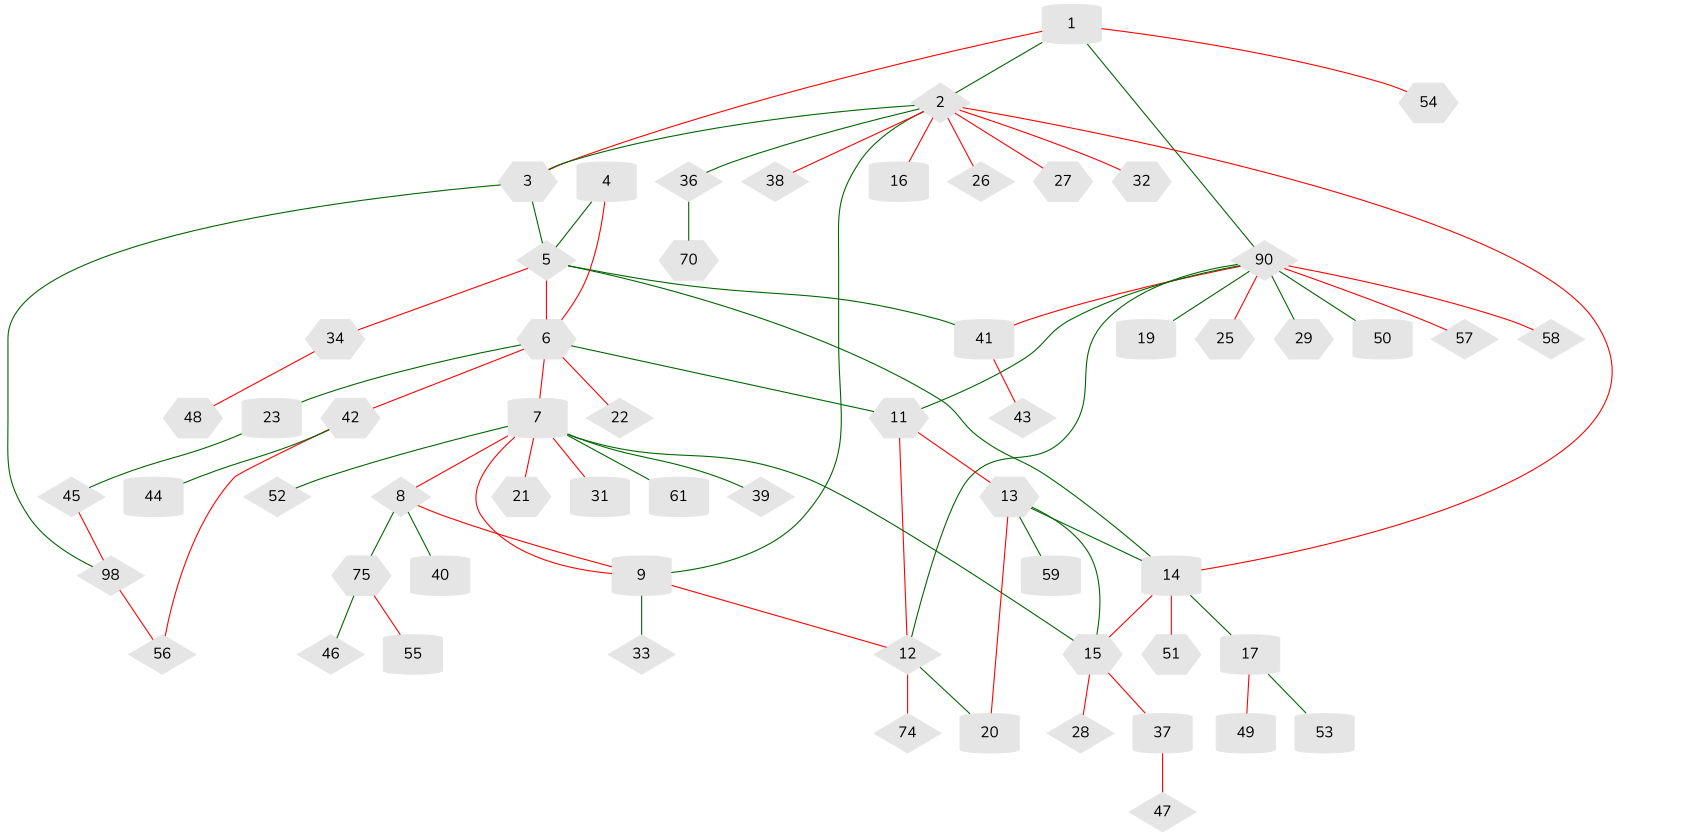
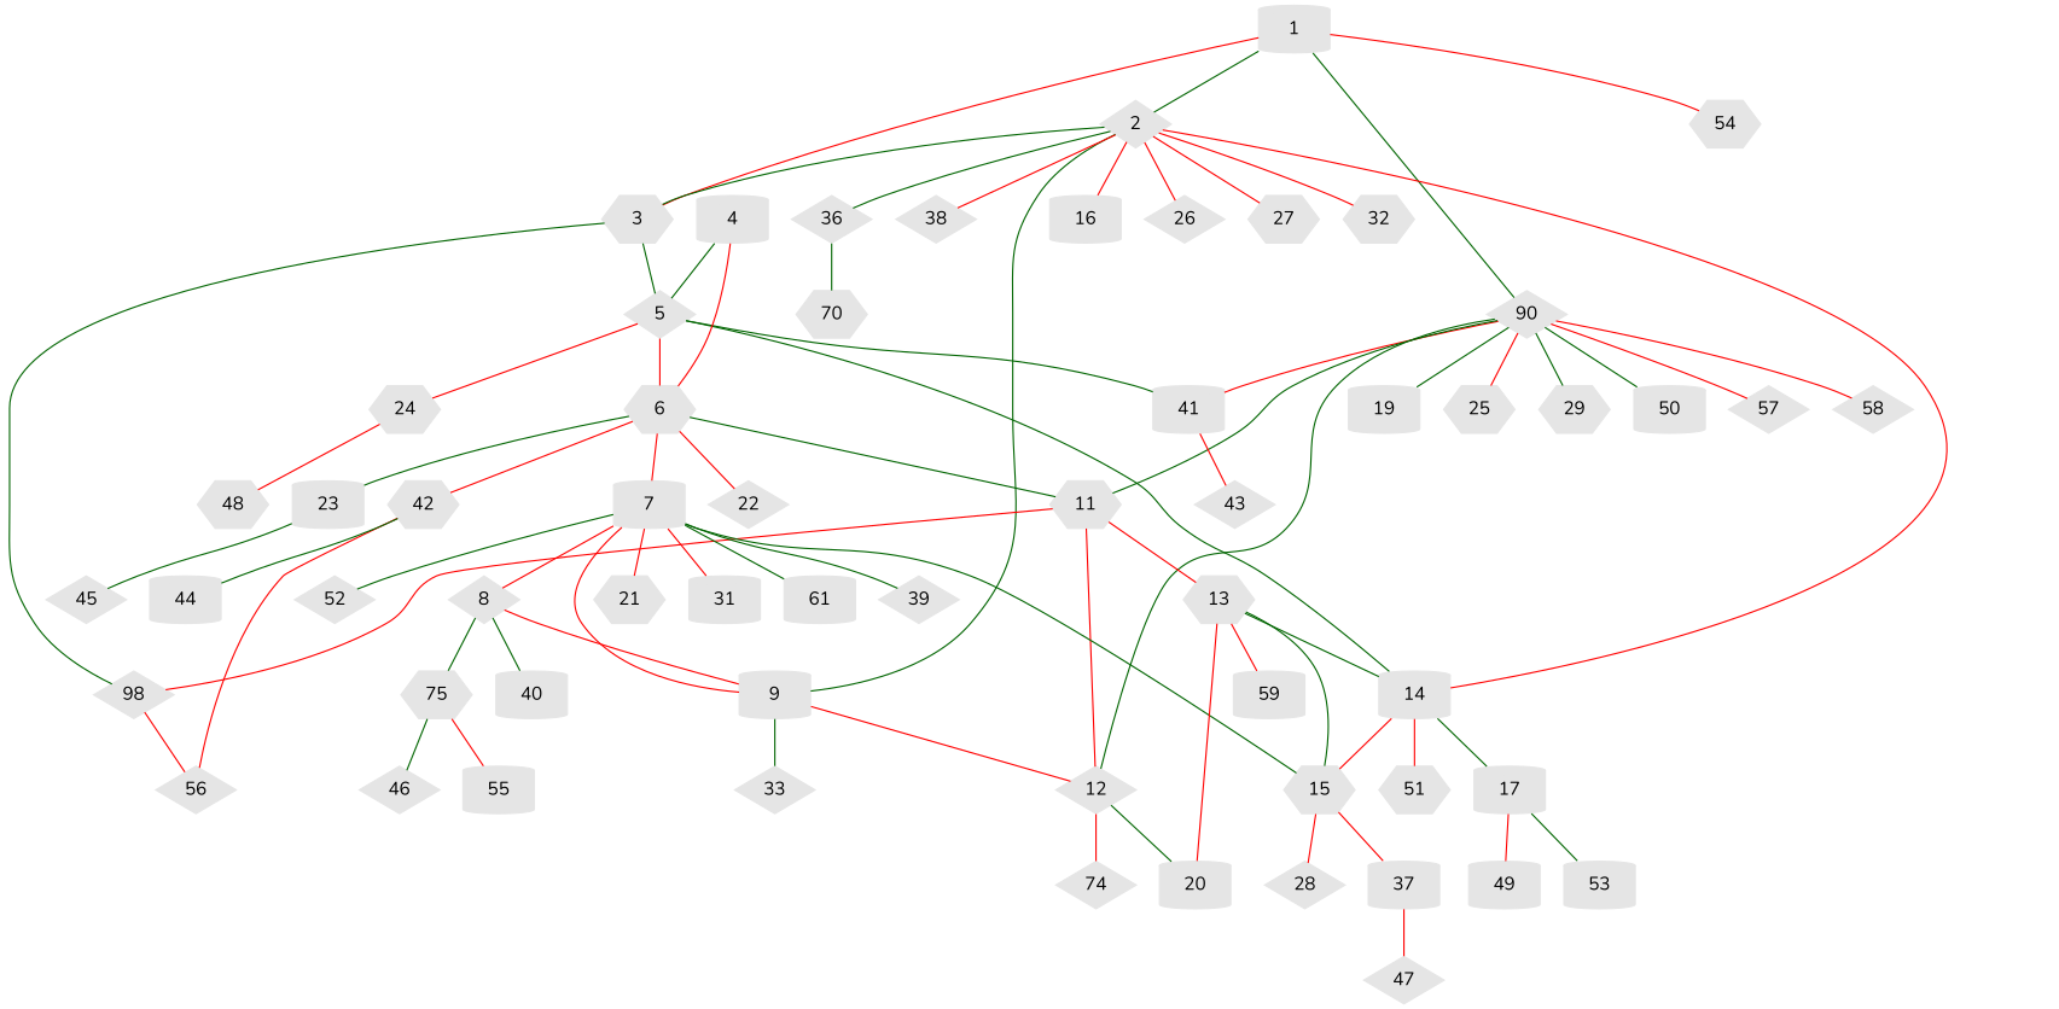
  graph {
    fontname=Nunito
    node [color=gray90 fontname=Nunito shape=diamond style=filled]
    edge [color=red fontname=Nunito]
    1 [shape=cylinder]
    2
    3 [shape=hexagon]
    n4 [label=90]
    54 [shape=hexagon]
    9 [shape=cylinder]
    14 [shape=cylinder]
    16 [shape=cylinder]
    26
    27 [shape=hexagon]
    32 [shape=hexagon]
    36
    38
    5
    n15 [label=98]
    41 [shape=cylinder]
    11 [shape=hexagon]
    12
    19 [shape=cylinder]
    25 [shape=hexagon]
    29 [shape=hexagon]
    50 [shape=cylinder]
    57
    58
    33
    15 [shape=hexagon]
    17 [shape=cylinder]
    51 [shape=hexagon]
    n29 [label=70 shape=hexagon]
    6 [shape=hexagon]
-   34 [shape=hexagon]
+   34 [shape=hexagon label=24]
    56
    4 [shape=cylinder]
    7 [shape=cylinder]
    22
    23 [shape=cylinder]
    42 [shape=hexagon]
    48 [shape=hexagon]
    43
    8
    21 [shape=hexagon]
    31 [shape=cylinder]
    39
    52
    61 [shape=cylinder]
    13 [shape=hexagon]
    45
    44 [shape=cylinder]
    n49 [label=75 shape=hexagon]
    40 [shape=cylinder]
    28
    37 [shape=cylinder]
    46
    55 [shape=cylinder]
    20 [shape=cylinder]
    n56 [label=74]
    59 [shape=cylinder]
    49 [shape=cylinder]
    53 [shape=cylinder]
    47
    1 -- 2 [color=darkgreen]
    1 -- 3
    1 -- n4 [color=darkgreen]
    1 -- 54
    2 -- 3 [color=darkgreen]
    2 -- 9 [color=darkgreen]
    2 -- 14
    2 -- 16
    2 -- 26
    2 -- 27
    2 -- 32
    2 -- 36 [color=darkgreen]
    2 -- 38
    3 -- 5 [color=darkgreen]
    3 -- n15 [color=darkgreen]
    n4 -- 41
    n4 -- 11 [color=darkgreen]
    n4 -- 12 [color=darkgreen]
    n4 -- 19 [color=darkgreen]
    n4 -- 25
    n4 -- 29 [color=darkgreen]
    n4 -- 50 [color=darkgreen]
    n4 -- 57
    n4 -- 58
    9 -- 12
    9 -- 33 [color=darkgreen]
    14 -- 15
    14 -- 17 [color=darkgreen]
    14 -- 51
    36 -- n29 [color=darkgreen]
    5 -- 14 [color=darkgreen]
    5 -- 41 [color=darkgreen]
    5 -- 6
    5 -- 34
    n15 -- 56
    41 -- 43
-   45 -- n15
+   11 -- n15
    11 -- 12
    11 -- 13
    12 -- 20 [color=darkgreen]
    12 -- n56
    15 -- 28
    15 -- 37
    17 -- 49
    17 -- 53 [color=darkgreen]
    6 -- 11 [color=darkgreen]
    6 -- 7
    6 -- 22
    6 -- 23 [color=darkgreen]
    6 -- 42
    34 -- 48
    4 -- 5 [color=darkgreen]
    4 -- 6
    7 -- 9
    7 -- 15 [color=darkgreen]
    7 -- 8
    7 -- 21
    7 -- 31
    7 -- 39 [color=darkgreen]
    7 -- 52 [color=darkgreen]
    7 -- 61 [color=darkgreen]
    23 -- 45 [color=darkgreen]
    42 -- 56
    42 -- 44 [color=darkgreen]
    8 -- 9
    8 -- n49 [color=darkgreen]
    8 -- 40 [color=darkgreen]
    13 -- 14 [color=darkgreen]
    13 -- 15 [color=darkgreen]
    13 -- 20
-   13 -- 59 [color=darkgreen]
+   13 -- 59
    n49 -- 46 [color=darkgreen]
    n49 -- 55
    37 -- 47
  }
